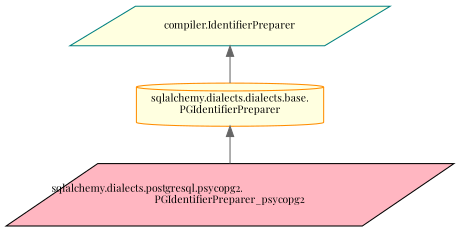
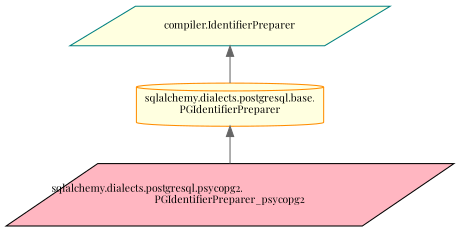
  digraph {
    fontname="Playfair Display"
    node [fillcolor=lightyellow fontname="Playfair Display" fontsize=10 shape=parallelogram style=filled]
    edge [color=gray40 dir=back fontname="Playfair Display" fontsize=10 labelfontname=Helvetica labelfontsize=10 style=solid]
    n1 [color=black fillcolor=lightpink fontcolor=black height=0.2 label="sqlalchemy.dialects.postgresql.psycopg2.\lPGIdentifierPreparer_psycopg2" width=0.4]
-   n2 [color=darkorange height=0.2 label="sqlalchemy.dialects.dialects.base.\lPGIdentifierPreparer" shape=cylinder width=0.4]
+   n2 [color=darkorange height=0.2 label="sqlalchemy.dialects.postgresql.base.\lPGIdentifierPreparer" shape=cylinder width=0.4]
    n3 [color=teal height=0.2 label="compiler.IdentifierPreparer" width=0.4]
    n2 -> n1
    n3 -> n2
  }
